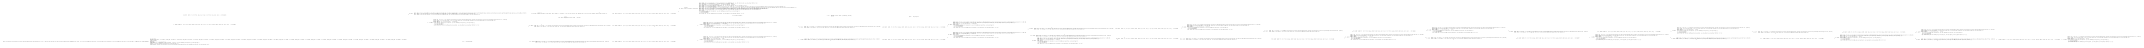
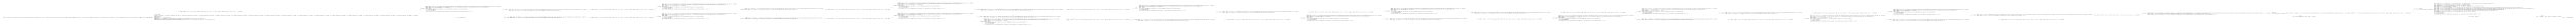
  digraph {
    fontname="Roboto Mono"
    rankdir=LR
    node [fontname="Roboto Mono" shape=record]
    edge [fontname="Roboto Mono"]
    n1 [label="{53\:\ ?|MTH_ENTER_BLOCK\l}"]
    n2 [label="{55\:\ 0x0000|0x0000: IGET  (r0 I:float) = (r4 I:androidx.constraintlayout.core.motion.key.MotionKeyAttributes) androidx.constraintlayout.core.motion.key.MotionKeyAttributes.mAlpha float  (LINE:278)\l0x0002: INVOKE  (r0 I:boolean) = (r0 I:float) type: STATIC call: java.lang.Float.isNaN(float):boolean A[MD:(float):boolean (c)]\l}"]
    n3 [label="{56\:\ 0x0006|0x0006: IF  (r0 I:??[int, boolean, OBJECT, ARRAY, byte, short, char]) != (0 ??[int, boolean, OBJECT, ARRAY, byte, short, char])  \-\> B:58:0x0013 \l}"]
    n4 [label="{57\:\ 0x0008|0x0008: IGET  (r0 I:int) = (r4 I:androidx.constraintlayout.core.motion.key.MotionKeyAttributes) androidx.constraintlayout.core.motion.key.MotionKeyAttributes.mCurveFit int  (LINE:279)\l0x000a: INVOKE  (r0 I:java.lang.Integer) = (r0 I:int) type: STATIC call: java.lang.Integer.valueOf(int):java.lang.Integer A[MD:(int):java.lang.Integer (c)]\l0x000e: CONST_STR  (r1 I:java.lang.String) =  \"alpha\" \l0x0010: INVOKE  \l  (r5 I:java.util.HashMap A[D('interpolation' java.util.HashMap\<java.lang.String, java.lang.Integer\>)])\l  (r1 I:java.lang.Object)\l  (r0 I:java.lang.Object)\l type: VIRTUAL call: java.util.HashMap.put(java.lang.Object, java.lang.Object):java.lang.Object A[MD:(K, V):V (c)]\l}"]
    n5 [label="{58\:\ 0x0013|0x0013: IGET  (r0 I:float) = (r4 I:androidx.constraintlayout.core.motion.key.MotionKeyAttributes) androidx.constraintlayout.core.motion.key.MotionKeyAttributes.mElevation float  (LINE:281)\l0x0015: INVOKE  (r0 I:boolean) = (r0 I:float) type: STATIC call: java.lang.Float.isNaN(float):boolean A[MD:(float):boolean (c)]\l}"]
    n6 [label="{59\:\ 0x0019|0x0019: IF  (r0 I:??[int, boolean, OBJECT, ARRAY, byte, short, char]) != (0 ??[int, boolean, OBJECT, ARRAY, byte, short, char])  \-\> B:61:0x0026 \l}"]
    n7 [label="{60\:\ 0x001b|0x001b: IGET  (r0 I:int) = (r4 I:androidx.constraintlayout.core.motion.key.MotionKeyAttributes) androidx.constraintlayout.core.motion.key.MotionKeyAttributes.mCurveFit int  (LINE:282)\l0x001d: INVOKE  (r0 I:java.lang.Integer) = (r0 I:int) type: STATIC call: java.lang.Integer.valueOf(int):java.lang.Integer A[MD:(int):java.lang.Integer (c)]\l0x0021: CONST_STR  (r1 I:java.lang.String) =  \"elevation\" \l0x0023: INVOKE  \l  (r5 I:java.util.HashMap A[D('interpolation' java.util.HashMap\<java.lang.String, java.lang.Integer\>)])\l  (r1 I:java.lang.Object)\l  (r0 I:java.lang.Object)\l type: VIRTUAL call: java.util.HashMap.put(java.lang.Object, java.lang.Object):java.lang.Object A[MD:(K, V):V (c)]\l}"]
    n8 [label="{61\:\ 0x0026|0x0026: IGET  (r0 I:float) = (r4 I:androidx.constraintlayout.core.motion.key.MotionKeyAttributes) androidx.constraintlayout.core.motion.key.MotionKeyAttributes.mRotation float  (LINE:284)\l0x0028: INVOKE  (r0 I:boolean) = (r0 I:float) type: STATIC call: java.lang.Float.isNaN(float):boolean A[MD:(float):boolean (c)]\l}"]
    n9 [label="{62\:\ 0x002c|0x002c: IF  (r0 I:??[int, boolean, OBJECT, ARRAY, byte, short, char]) != (0 ??[int, boolean, OBJECT, ARRAY, byte, short, char])  \-\> B:64:0x0039 \l}"]
    n10 [label="{64\:\ 0x0039|0x0039: IGET  (r0 I:float) = (r4 I:androidx.constraintlayout.core.motion.key.MotionKeyAttributes) androidx.constraintlayout.core.motion.key.MotionKeyAttributes.mRotationX float  (LINE:287)\l0x003b: INVOKE  (r0 I:boolean) = (r0 I:float) type: STATIC call: java.lang.Float.isNaN(float):boolean A[MD:(float):boolean (c)]\l}"]
    n11 [label="{63\:\ 0x002e|0x002e: IGET  (r0 I:int) = (r4 I:androidx.constraintlayout.core.motion.key.MotionKeyAttributes) androidx.constraintlayout.core.motion.key.MotionKeyAttributes.mCurveFit int  (LINE:285)\l0x0030: INVOKE  (r0 I:java.lang.Integer) = (r0 I:int) type: STATIC call: java.lang.Integer.valueOf(int):java.lang.Integer A[MD:(int):java.lang.Integer (c)]\l0x0034: CONST_STR  (r1 I:java.lang.String) =  \"rotationZ\" \l0x0036: INVOKE  \l  (r5 I:java.util.HashMap A[D('interpolation' java.util.HashMap\<java.lang.String, java.lang.Integer\>)])\l  (r1 I:java.lang.Object)\l  (r0 I:java.lang.Object)\l type: VIRTUAL call: java.util.HashMap.put(java.lang.Object, java.lang.Object):java.lang.Object A[MD:(K, V):V (c)]\l}"]
    n12 [label="{65\:\ 0x003f|0x003f: IF  (r0 I:??[int, boolean, OBJECT, ARRAY, byte, short, char]) != (0 ??[int, boolean, OBJECT, ARRAY, byte, short, char])  \-\> B:67:0x004c \l}"]
    n13 [label="{66\:\ 0x0041|0x0041: IGET  (r0 I:int) = (r4 I:androidx.constraintlayout.core.motion.key.MotionKeyAttributes) androidx.constraintlayout.core.motion.key.MotionKeyAttributes.mCurveFit int  (LINE:288)\l0x0043: INVOKE  (r0 I:java.lang.Integer) = (r0 I:int) type: STATIC call: java.lang.Integer.valueOf(int):java.lang.Integer A[MD:(int):java.lang.Integer (c)]\l0x0047: CONST_STR  (r1 I:java.lang.String) =  \"rotationX\" \l0x0049: INVOKE  \l  (r5 I:java.util.HashMap A[D('interpolation' java.util.HashMap\<java.lang.String, java.lang.Integer\>)])\l  (r1 I:java.lang.Object)\l  (r0 I:java.lang.Object)\l type: VIRTUAL call: java.util.HashMap.put(java.lang.Object, java.lang.Object):java.lang.Object A[MD:(K, V):V (c)]\l}"]
    n14 [label="{67\:\ 0x004c|0x004c: IGET  (r0 I:float) = (r4 I:androidx.constraintlayout.core.motion.key.MotionKeyAttributes) androidx.constraintlayout.core.motion.key.MotionKeyAttributes.mRotationY float  (LINE:290)\l0x004e: INVOKE  (r0 I:boolean) = (r0 I:float) type: STATIC call: java.lang.Float.isNaN(float):boolean A[MD:(float):boolean (c)]\l}"]
    n15 [label="{68\:\ 0x0052|0x0052: IF  (r0 I:??[int, boolean, OBJECT, ARRAY, byte, short, char]) != (0 ??[int, boolean, OBJECT, ARRAY, byte, short, char])  \-\> B:70:0x005f \l}"]
    n16 [label="{69\:\ 0x0054|0x0054: IGET  (r0 I:int) = (r4 I:androidx.constraintlayout.core.motion.key.MotionKeyAttributes) androidx.constraintlayout.core.motion.key.MotionKeyAttributes.mCurveFit int  (LINE:291)\l0x0056: INVOKE  (r0 I:java.lang.Integer) = (r0 I:int) type: STATIC call: java.lang.Integer.valueOf(int):java.lang.Integer A[MD:(int):java.lang.Integer (c)]\l0x005a: CONST_STR  (r1 I:java.lang.String) =  \"rotationY\" \l0x005c: INVOKE  \l  (r5 I:java.util.HashMap A[D('interpolation' java.util.HashMap\<java.lang.String, java.lang.Integer\>)])\l  (r1 I:java.lang.Object)\l  (r0 I:java.lang.Object)\l type: VIRTUAL call: java.util.HashMap.put(java.lang.Object, java.lang.Object):java.lang.Object A[MD:(K, V):V (c)]\l}"]
    n17 [label="{70\:\ 0x005f|0x005f: IGET  (r0 I:float) = (r4 I:androidx.constraintlayout.core.motion.key.MotionKeyAttributes) androidx.constraintlayout.core.motion.key.MotionKeyAttributes.mPivotX float  (LINE:293)\l0x0061: INVOKE  (r0 I:boolean) = (r0 I:float) type: STATIC call: java.lang.Float.isNaN(float):boolean A[MD:(float):boolean (c)]\l}"]
    n18 [label="{71\:\ 0x0065|0x0065: IF  (r0 I:??[int, boolean, OBJECT, ARRAY, byte, short, char]) != (0 ??[int, boolean, OBJECT, ARRAY, byte, short, char])  \-\> B:73:0x0072 \l}"]
    n19 [label="{72\:\ 0x0067|0x0067: IGET  (r0 I:int) = (r4 I:androidx.constraintlayout.core.motion.key.MotionKeyAttributes) androidx.constraintlayout.core.motion.key.MotionKeyAttributes.mCurveFit int  (LINE:294)\l0x0069: INVOKE  (r0 I:java.lang.Integer) = (r0 I:int) type: STATIC call: java.lang.Integer.valueOf(int):java.lang.Integer A[MD:(int):java.lang.Integer (c)]\l0x006d: CONST_STR  (r1 I:java.lang.String) =  \"pivotX\" \l0x006f: INVOKE  \l  (r5 I:java.util.HashMap A[D('interpolation' java.util.HashMap\<java.lang.String, java.lang.Integer\>)])\l  (r1 I:java.lang.Object)\l  (r0 I:java.lang.Object)\l type: VIRTUAL call: java.util.HashMap.put(java.lang.Object, java.lang.Object):java.lang.Object A[MD:(K, V):V (c)]\l}"]
    n20 [label="{73\:\ 0x0072|0x0072: IGET  (r0 I:float) = (r4 I:androidx.constraintlayout.core.motion.key.MotionKeyAttributes) androidx.constraintlayout.core.motion.key.MotionKeyAttributes.mPivotY float  (LINE:296)\l0x0074: INVOKE  (r0 I:boolean) = (r0 I:float) type: STATIC call: java.lang.Float.isNaN(float):boolean A[MD:(float):boolean (c)]\l}"]
    n21 [label="{74\:\ 0x0078|0x0078: IF  (r0 I:??[int, boolean, OBJECT, ARRAY, byte, short, char]) != (0 ??[int, boolean, OBJECT, ARRAY, byte, short, char])  \-\> B:76:0x0085 \l}"]
-   n22 [label="{75\:\ 0x007a|0x007a: IGET  (r0 I:int) = (r4 I:androidx.constraintlayout.core.motion.key.MotionKeyAttributes) androidx.constraintlayout.core.motion.key.MotionKeyAttributes.mCurveFit int  (LINE:297)\l0x007c: INVOKE  (r0 I:java.lang.Integer) = (r0 I:int) type: STATIC call: java.lang.Integer.valueOf(int):java.lang.Integer A[MD:(int):java.lang.Integer (c)]\l0x0080: CONST_STR  (r1 I:java.lang.String) =  \"pivotY\" \l0x0082: INVOKE  \l  (r5 I:java.util.HashMap A[D('interpolation' java.util.HashMap\<java.lang.String, java.lang.Integer\>)])\l  (r1 I:java.lang.Object)\l  (r0 I:java.lang.Object)\l type: VIRTUAL call: java.util.HashMap.put(java.lang.Object, java.lang.Object):java.lang.Object A[MD:(K, V):V (c)]\l}"]
    n23 [label="{77\:\ 0x008b|0x008b: IF  (r0 I:??[int, boolean, OBJECT, ARRAY, byte, short, char]) != (0 ??[int, boolean, OBJECT, ARRAY, byte, short, char])  \-\> B:79:0x0098 \l}"]
    n24 [label="{78\:\ 0x008d|0x008d: IGET  (r0 I:int) = (r4 I:androidx.constraintlayout.core.motion.key.MotionKeyAttributes) androidx.constraintlayout.core.motion.key.MotionKeyAttributes.mCurveFit int  (LINE:300)\l0x008f: INVOKE  (r0 I:java.lang.Integer) = (r0 I:int) type: STATIC call: java.lang.Integer.valueOf(int):java.lang.Integer A[MD:(int):java.lang.Integer (c)]\l0x0093: CONST_STR  (r1 I:java.lang.String) =  \"translationX\" \l0x0095: INVOKE  \l  (r5 I:java.util.HashMap A[D('interpolation' java.util.HashMap\<java.lang.String, java.lang.Integer\>)])\l  (r1 I:java.lang.Object)\l  (r0 I:java.lang.Object)\l type: VIRTUAL call: java.util.HashMap.put(java.lang.Object, java.lang.Object):java.lang.Object A[MD:(K, V):V (c)]\l}"]
    n25 [label="{79\:\ 0x0098|0x0098: IGET  (r0 I:float) = (r4 I:androidx.constraintlayout.core.motion.key.MotionKeyAttributes) androidx.constraintlayout.core.motion.key.MotionKeyAttributes.mTranslationY float  (LINE:302)\l0x009a: INVOKE  (r0 I:boolean) = (r0 I:float) type: STATIC call: java.lang.Float.isNaN(float):boolean A[MD:(float):boolean (c)]\l}"]
    n26 [label="{80\:\ 0x009e|0x009e: IF  (r0 I:??[int, boolean, OBJECT, ARRAY, byte, short, char]) != (0 ??[int, boolean, OBJECT, ARRAY, byte, short, char])  \-\> B:82:0x00ab \l}"]
    n27 [label="{81\:\ 0x00a0|0x00a0: IGET  (r0 I:int) = (r4 I:androidx.constraintlayout.core.motion.key.MotionKeyAttributes) androidx.constraintlayout.core.motion.key.MotionKeyAttributes.mCurveFit int  (LINE:303)\l0x00a2: INVOKE  (r0 I:java.lang.Integer) = (r0 I:int) type: STATIC call: java.lang.Integer.valueOf(int):java.lang.Integer A[MD:(int):java.lang.Integer (c)]\l0x00a6: CONST_STR  (r1 I:java.lang.String) =  \"translationY\" \l0x00a8: INVOKE  \l  (r5 I:java.util.HashMap A[D('interpolation' java.util.HashMap\<java.lang.String, java.lang.Integer\>)])\l  (r1 I:java.lang.Object)\l  (r0 I:java.lang.Object)\l type: VIRTUAL call: java.util.HashMap.put(java.lang.Object, java.lang.Object):java.lang.Object A[MD:(K, V):V (c)]\l}"]
    n28 [label="{82\:\ 0x00ab|0x00ab: IGET  (r0 I:float) = (r4 I:androidx.constraintlayout.core.motion.key.MotionKeyAttributes) androidx.constraintlayout.core.motion.key.MotionKeyAttributes.mTranslationZ float  (LINE:305)\l0x00ad: INVOKE  (r0 I:boolean) = (r0 I:float) type: STATIC call: java.lang.Float.isNaN(float):boolean A[MD:(float):boolean (c)]\l}"]
    n29 [label="{83\:\ 0x00b1|0x00b1: IF  (r0 I:??[int, boolean, OBJECT, ARRAY, byte, short, char]) != (0 ??[int, boolean, OBJECT, ARRAY, byte, short, char])  \-\> B:85:0x00be \l}"]
    n30 [label="{84\:\ 0x00b3|0x00b3: IGET  (r0 I:int) = (r4 I:androidx.constraintlayout.core.motion.key.MotionKeyAttributes) androidx.constraintlayout.core.motion.key.MotionKeyAttributes.mCurveFit int  (LINE:306)\l0x00b5: INVOKE  (r0 I:java.lang.Integer) = (r0 I:int) type: STATIC call: java.lang.Integer.valueOf(int):java.lang.Integer A[MD:(int):java.lang.Integer (c)]\l0x00b9: CONST_STR  (r1 I:java.lang.String) =  \"translationZ\" \l0x00bb: INVOKE  \l  (r5 I:java.util.HashMap A[D('interpolation' java.util.HashMap\<java.lang.String, java.lang.Integer\>)])\l  (r1 I:java.lang.Object)\l  (r0 I:java.lang.Object)\l type: VIRTUAL call: java.util.HashMap.put(java.lang.Object, java.lang.Object):java.lang.Object A[MD:(K, V):V (c)]\l}"]
    n31 [label="{85\:\ 0x00be|0x00be: IGET  (r0 I:float) = (r4 I:androidx.constraintlayout.core.motion.key.MotionKeyAttributes) androidx.constraintlayout.core.motion.key.MotionKeyAttributes.mTransitionPathRotate float  (LINE:308)\l0x00c0: INVOKE  (r0 I:boolean) = (r0 I:float) type: STATIC call: java.lang.Float.isNaN(float):boolean A[MD:(float):boolean (c)]\l}"]
    n32 [label="{86\:\ 0x00c4|0x00c4: IF  (r0 I:??[int, boolean, OBJECT, ARRAY, byte, short, char]) != (0 ??[int, boolean, OBJECT, ARRAY, byte, short, char])  \-\> B:88:0x00d1 \l}"]
    n33 [label="{87\:\ 0x00c6|0x00c6: IGET  (r0 I:int) = (r4 I:androidx.constraintlayout.core.motion.key.MotionKeyAttributes) androidx.constraintlayout.core.motion.key.MotionKeyAttributes.mCurveFit int  (LINE:309)\l0x00c8: INVOKE  (r0 I:java.lang.Integer) = (r0 I:int) type: STATIC call: java.lang.Integer.valueOf(int):java.lang.Integer A[MD:(int):java.lang.Integer (c)]\l0x00cc: CONST_STR  (r1 I:java.lang.String) =  \"pathRotate\" \l0x00ce: INVOKE  \l  (r5 I:java.util.HashMap A[D('interpolation' java.util.HashMap\<java.lang.String, java.lang.Integer\>)])\l  (r1 I:java.lang.Object)\l  (r0 I:java.lang.Object)\l type: VIRTUAL call: java.util.HashMap.put(java.lang.Object, java.lang.Object):java.lang.Object A[MD:(K, V):V (c)]\l}"]
    n34 [label="{88\:\ 0x00d1|0x00d1: IGET  (r0 I:float) = (r4 I:androidx.constraintlayout.core.motion.key.MotionKeyAttributes) androidx.constraintlayout.core.motion.key.MotionKeyAttributes.mScaleX float  (LINE:311)\l0x00d3: INVOKE  (r0 I:boolean) = (r0 I:float) type: STATIC call: java.lang.Float.isNaN(float):boolean A[MD:(float):boolean (c)]\l}"]
    n35 [label="{89\:\ 0x00d7|0x00d7: IF  (r0 I:??[int, boolean, OBJECT, ARRAY, byte, short, char]) != (0 ??[int, boolean, OBJECT, ARRAY, byte, short, char])  \-\> B:91:0x00e4 \l}"]
    n36 [label="{90\:\ 0x00d9|0x00d9: IGET  (r0 I:int) = (r4 I:androidx.constraintlayout.core.motion.key.MotionKeyAttributes) androidx.constraintlayout.core.motion.key.MotionKeyAttributes.mCurveFit int  (LINE:312)\l0x00db: INVOKE  (r0 I:java.lang.Integer) = (r0 I:int) type: STATIC call: java.lang.Integer.valueOf(int):java.lang.Integer A[MD:(int):java.lang.Integer (c)]\l0x00df: CONST_STR  (r1 I:java.lang.String) =  \"scaleX\" \l0x00e1: INVOKE  \l  (r5 I:java.util.HashMap A[D('interpolation' java.util.HashMap\<java.lang.String, java.lang.Integer\>)])\l  (r1 I:java.lang.Object)\l  (r0 I:java.lang.Object)\l type: VIRTUAL call: java.util.HashMap.put(java.lang.Object, java.lang.Object):java.lang.Object A[MD:(K, V):V (c)]\l}"]
    n37 [label="{91\:\ 0x00e4|0x00e4: IGET  (r0 I:float) = (r4 I:androidx.constraintlayout.core.motion.key.MotionKeyAttributes) androidx.constraintlayout.core.motion.key.MotionKeyAttributes.mScaleY float  (LINE:314)\l0x00e6: INVOKE  (r0 I:boolean) = (r0 I:float) type: STATIC call: java.lang.Float.isNaN(float):boolean A[MD:(float):boolean (c)]\l}"]
    n38 [label="{92\:\ 0x00ea|0x00ea: IF  (r0 I:??[int, boolean, OBJECT, ARRAY, byte, short, char]) != (0 ??[int, boolean, OBJECT, ARRAY, byte, short, char])  \-\> B:94:0x00f7 \l}"]
    n39 [label="{93\:\ 0x00ec|0x00ec: IGET  (r0 I:int) = (r4 I:androidx.constraintlayout.core.motion.key.MotionKeyAttributes) androidx.constraintlayout.core.motion.key.MotionKeyAttributes.mCurveFit int  (LINE:315)\l0x00ee: INVOKE  (r0 I:java.lang.Integer) = (r0 I:int) type: STATIC call: java.lang.Integer.valueOf(int):java.lang.Integer A[MD:(int):java.lang.Integer (c)]\l0x00f2: CONST_STR  (r1 I:java.lang.String) =  \"scaleY\" \l0x00f4: INVOKE  \l  (r5 I:java.util.HashMap A[D('interpolation' java.util.HashMap\<java.lang.String, java.lang.Integer\>)])\l  (r1 I:java.lang.Object)\l  (r0 I:java.lang.Object)\l type: VIRTUAL call: java.util.HashMap.put(java.lang.Object, java.lang.Object):java.lang.Object A[MD:(K, V):V (c)]\l}"]
    n40 [label="{94\:\ 0x00f7|0x00f7: IGET  (r0 I:float) = (r4 I:androidx.constraintlayout.core.motion.key.MotionKeyAttributes) androidx.constraintlayout.core.motion.key.MotionKeyAttributes.mProgress float  (LINE:317)\l0x00f9: INVOKE  (r0 I:boolean) = (r0 I:float) type: STATIC call: java.lang.Float.isNaN(float):boolean A[MD:(float):boolean (c)]\l}"]
    n41 [label="{95\:\ 0x00fd|0x00fd: IF  (r0 I:??[int, boolean, OBJECT, ARRAY, byte, short, char]) != (0 ??[int, boolean, OBJECT, ARRAY, byte, short, char])  \-\> B:97:0x010a \l}"]
    n42 [label="{96\:\ 0x00ff|0x00ff: IGET  (r0 I:int) = (r4 I:androidx.constraintlayout.core.motion.key.MotionKeyAttributes) androidx.constraintlayout.core.motion.key.MotionKeyAttributes.mCurveFit int  (LINE:318)\l0x0101: INVOKE  (r0 I:java.lang.Integer) = (r0 I:int) type: STATIC call: java.lang.Integer.valueOf(int):java.lang.Integer A[MD:(int):java.lang.Integer (c)]\l0x0105: CONST_STR  (r1 I:java.lang.String) =  \"progress\" \l0x0107: INVOKE  \l  (r5 I:java.util.HashMap A[D('interpolation' java.util.HashMap\<java.lang.String, java.lang.Integer\>)])\l  (r1 I:java.lang.Object)\l  (r0 I:java.lang.Object)\l type: VIRTUAL call: java.util.HashMap.put(java.lang.Object, java.lang.Object):java.lang.Object A[MD:(K, V):V (c)]\l}"]
+   n43 [label="{97\:\ 0x010a|0x010a: IGET  (r0 I:java.util.HashMap\<java.lang.String, androidx.constraintlayout.core.motion.CustomVariable\>) = (r4 I:androidx.constraintlayout.core.motion.key.MotionKeyAttributes) androidx.constraintlayout.core.motion.key.MotionKeyAttributes.mCustom java.util.HashMap  (LINE:320)\l0x010c: INVOKE  (r0 I:int) = (r0 I:java.util.HashMap) type: VIRTUAL call: java.util.HashMap.size():int A[MD:():int (c)]\l}"]
    n44 [label="{98\:\ 0x0110|0x0110: IF  (r0 I:??[int, byte, short, char]) \<= (0 ??[int, byte, short, char])  \-\> B:103:0x0143 \l}"]
    n45 [label="{99\:\ 0x0112|0x0112: IGET  (r0 I:java.util.HashMap\<java.lang.String, androidx.constraintlayout.core.motion.CustomVariable\>) = (r4 I:androidx.constraintlayout.core.motion.key.MotionKeyAttributes) androidx.constraintlayout.core.motion.key.MotionKeyAttributes.mCustom java.util.HashMap  (LINE:321)\l0x0114: INVOKE  (r0 I:java.util.Set) = (r0 I:java.util.HashMap) type: VIRTUAL call: java.util.HashMap.keySet():java.util.Set A[MD:():java.util.Set\<K\> (c)]\l0x0118: INVOKE  (r0 I:java.util.Iterator) = (r0 I:java.util.Set) type: INTERFACE call: java.util.Set.iterator():java.util.Iterator A[MD:():java.util.Iterator\<E\> (c)]\l}"]
    n46 [label="{103\:\ 0x0143|RETURN\lORIG_RETURN\l|0x0143: RETURN    (LINE:325)\l}"]
    n47 [label="{100\:\ 0x011c|LOOP_START\lLOOP:0: B:100:0x011c\-\>B:102:0x0122\l|0x011c: INVOKE  (r1 I:boolean) = (r0 I:java.util.Iterator) type: INTERFACE call: java.util.Iterator.hasNext():boolean A[MD:():boolean (c)]\l}"]
    n48 [label="{54\:\ ?|MTH_EXIT_BLOCK\l}"]
    n49 [label="{101\:\ 0x0120|0x0120: IF  (r1 I:??[int, boolean, OBJECT, ARRAY, byte, short, char]) == (0 ??[int, boolean, OBJECT, ARRAY, byte, short, char])  \-\> B:104:0x0143 \l}"]
    n50 [label="{102\:\ 0x0122|LOOP_END\lLOOP:0: B:100:0x011c\-\>B:102:0x0122\l|0x0122: INVOKE  (r1 I:java.lang.Object) = (r0 I:java.util.Iterator) type: INTERFACE call: java.util.Iterator.next():java.lang.Object A[MD:():E (c)]\l0x0126: CHECK_CAST (r1 I:java.lang.String) = (java.lang.String) (r1 I:??[OBJECT, ARRAY]) \l0x0128: NEW_INSTANCE  (r2 I:java.lang.StringBuilder) =  java.lang.StringBuilder  (LINE:322)\l0x012a: INVOKE  (r2 I:java.lang.StringBuilder) type: DIRECT call: java.lang.StringBuilder.\<init\>():void A[MD:():void (c)]\l0x012d: CONST_STR  (r3 I:java.lang.String) =  \"CUSTOM,\" \l0x012f: INVOKE  (r2 I:java.lang.StringBuilder), (r3 I:java.lang.String) type: VIRTUAL call: java.lang.StringBuilder.append(java.lang.String):java.lang.StringBuilder A[MD:(java.lang.String):java.lang.StringBuilder (c)]\l0x0132: INVOKE  (r2 I:java.lang.StringBuilder), (r1 I:java.lang.String A[D('s' java.lang.String)]) type: VIRTUAL call: java.lang.StringBuilder.append(java.lang.String):java.lang.StringBuilder A[MD:(java.lang.String):java.lang.StringBuilder (c)]\l0x0135: INVOKE  (r2 I:java.lang.String) = (r2 I:java.lang.StringBuilder) type: VIRTUAL call: java.lang.StringBuilder.toString():java.lang.String A[MD:():java.lang.String (c)]\l0x0139: IGET  (r3 I:int) = (r4 I:androidx.constraintlayout.core.motion.key.MotionKeyAttributes) androidx.constraintlayout.core.motion.key.MotionKeyAttributes.mCurveFit int \l0x013b: INVOKE  (r3 I:java.lang.Integer) = (r3 I:int) type: STATIC call: java.lang.Integer.valueOf(int):java.lang.Integer A[MD:(int):java.lang.Integer (c)]\l0x013f: INVOKE  \l  (r5 I:java.util.HashMap A[D('interpolation' java.util.HashMap\<java.lang.String, java.lang.Integer\>)])\l  (r2 I:java.lang.Object)\l  (r3 I:java.lang.Object)\l type: VIRTUAL call: java.util.HashMap.put(java.lang.Object, java.lang.Object):java.lang.Object A[MD:(K, V):V (c)]\l}"]
    n51 [label="{104\:\ 0x0143|SYNTHETIC\l}"]
    n52 [label="{105\:\ ?|SYNTHETIC\lRETURN\l|0x0143: RETURN   A[SYNTHETIC] (LINE:325)\l}"]
    n53 [label="{public void androidx.constraintlayout.core.motion.key.MotionKeyAttributes.setInterpolation((r4 'this' I:androidx.constraintlayout.core.motion.key.MotionKeyAttributes A[IMMUTABLE_TYPE, THIS]), (r5 I:java.util.HashMap\<java.lang.String, java.lang.Integer\> A[D('interpolation' java.util.HashMap\<java.lang.String, java.lang.Integer\>), IMMUTABLE_TYPE, METHOD_ARGUMENT]))  | USE_LINES_HINTS\lBACK_EDGE: B:102:0x0122 \-\> B:100:0x011c, CROSS_EDGE: B:98:0x0110 \-\> B:103:0x0143, CROSS_EDGE: B:95:0x00fd \-\> B:97:0x010a, CROSS_EDGE: B:92:0x00ea \-\> B:94:0x00f7, CROSS_EDGE: B:89:0x00d7 \-\> B:91:0x00e4, CROSS_EDGE: B:86:0x00c4 \-\> B:88:0x00d1, CROSS_EDGE: B:83:0x00b1 \-\> B:85:0x00be, CROSS_EDGE: B:80:0x009e \-\> B:82:0x00ab, CROSS_EDGE: B:77:0x008b \-\> B:79:0x0098, CROSS_EDGE: B:74:0x0078 \-\> B:76:0x0085, CROSS_EDGE: B:71:0x0065 \-\> B:73:0x0072, CROSS_EDGE: B:68:0x0052 \-\> B:70:0x005f, CROSS_EDGE: B:65:0x003f \-\> B:67:0x004c, CROSS_EDGE: B:62:0x002c \-\> B:64:0x0039, CROSS_EDGE: B:59:0x0019 \-\> B:61:0x0026, CROSS_EDGE: B:56:0x0006 \-\> B:58:0x0013\lINLINE_NOT_NEEDED\lDebug Info:\l  0x0128\-0x0142: r1 's' Ljava\/lang\/String;\l  0x0000\-0x0143: r5 'interpolation' Ljava\/util\/HashMap;, signature: Ljava\/util\/HashMap\<Ljava\/lang\/String;Ljava\/lang\/Integer;\>;\lSIGNATURE: (Ljava\/util\/HashMap\<Ljava\/lang\/String;Ljava\/lang\/Integer;\>;)V\lMETHOD_OVERRIDE: [androidx.constraintlayout.core.motion.key.MotionKey.setInterpolation(java.util.HashMap\<java.lang.String, java.lang.Integer\>):void]\l}"]
    n1 -> n2
    n2 -> n3
    n3 -> n4 [style=dashed]
    n3 -> n5
    n4 -> n5
    n5 -> n6
    n6 -> n7 [style=dashed]
    n6 -> n8
    n7 -> n8
    n8 -> n9
    n9 -> n10
    n10 -> n12
    n11 -> n9 [style=dashed]
    n11 -> n10
    n12 -> n13 [style=dashed]
    n12 -> n14
    n13 -> n14
    n14 -> n15
    n15 -> n16 [style=dashed]
    n15 -> n17
    n16 -> n17
    n17 -> n18
    n18 -> n19 [style=dashed]
    n18 -> n20
    n19 -> n20
    n20 -> n21
-   n21 -> n22 [style=dashed]
    n23 -> n24 [style=dashed]
    n23 -> n25
    n24 -> n25
    n25 -> n26
    n26 -> n27 [style=dashed]
    n27 -> n28
    n28 -> n26
    n28 -> n29
    n29 -> n30 [style=dashed]
    n29 -> n31
    n30 -> n31
    n31 -> n32
    n32 -> n33 [style=dashed]
    n32 -> n34
    n33 -> n34
    n34 -> n35
    n35 -> n36 [style=dashed]
    n35 -> n37
    n36 -> n37
    n37 -> n38
    n38 -> n39 [style=dashed]
    n38 -> n40
    n39 -> n40
    n40 -> n41
    n41 -> n42 [style=dashed]
+   n41 -> n43
+   n42 -> n43
+   n43 -> n44
    n44 -> n45 [style=dashed]
    n44 -> n46
    n45 -> n47
    n46 -> n48
    n47 -> n49
    n49 -> n50 [style=dashed]
    n49 -> n51
    n50 -> n47
    n51 -> n52
    n52 -> n48
    n53 -> n1
  }
